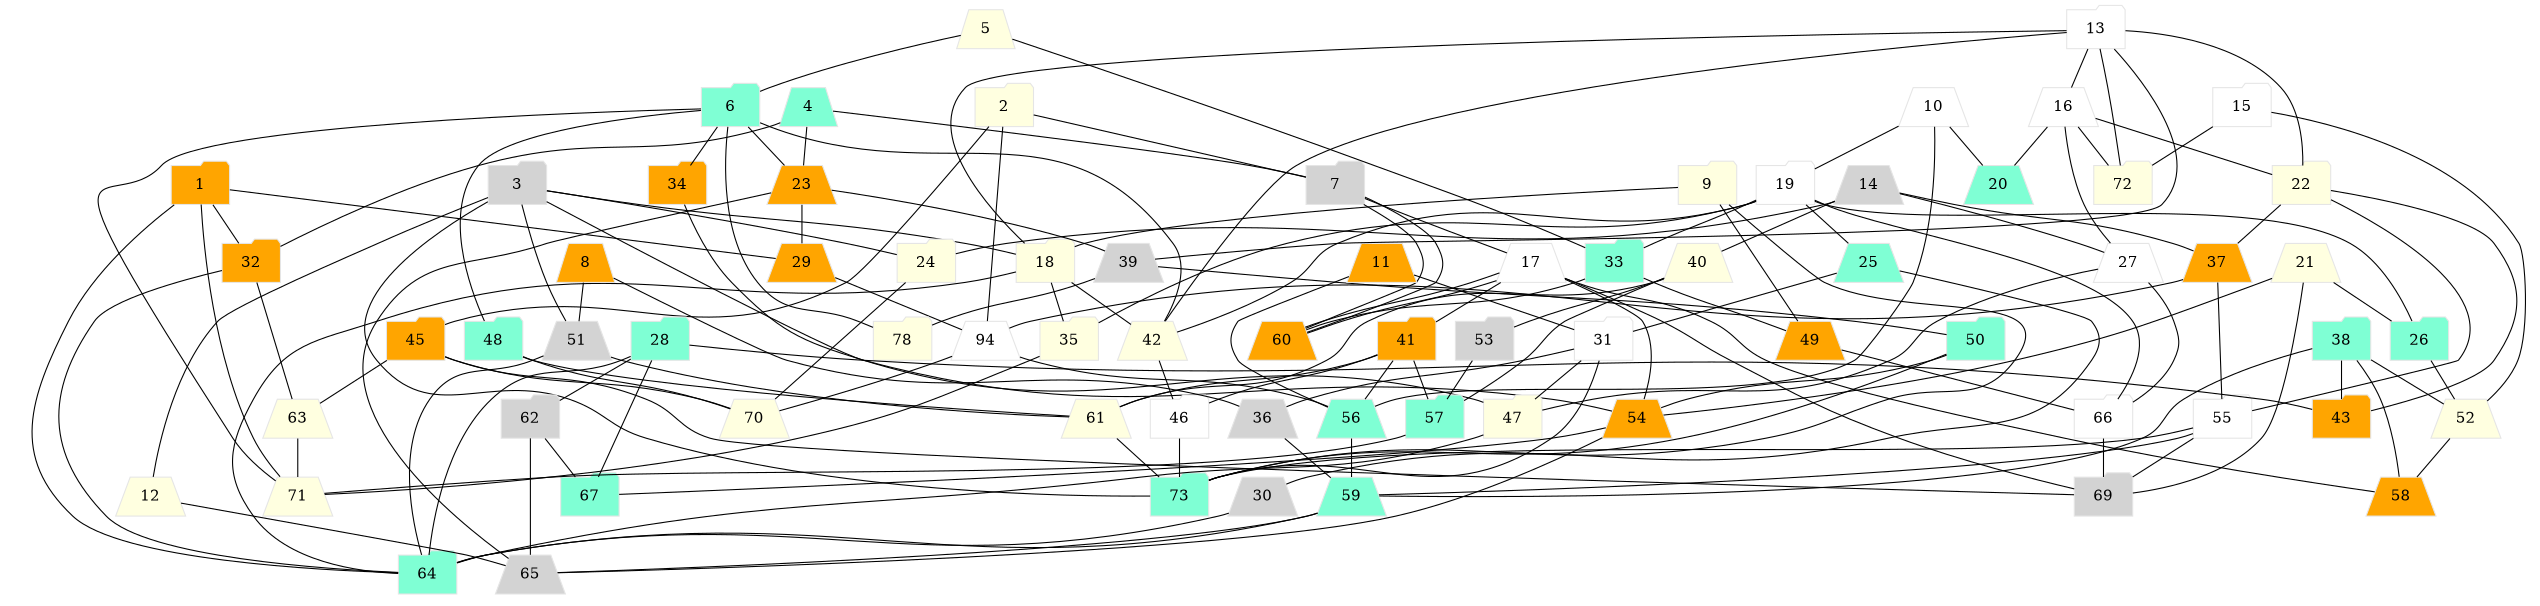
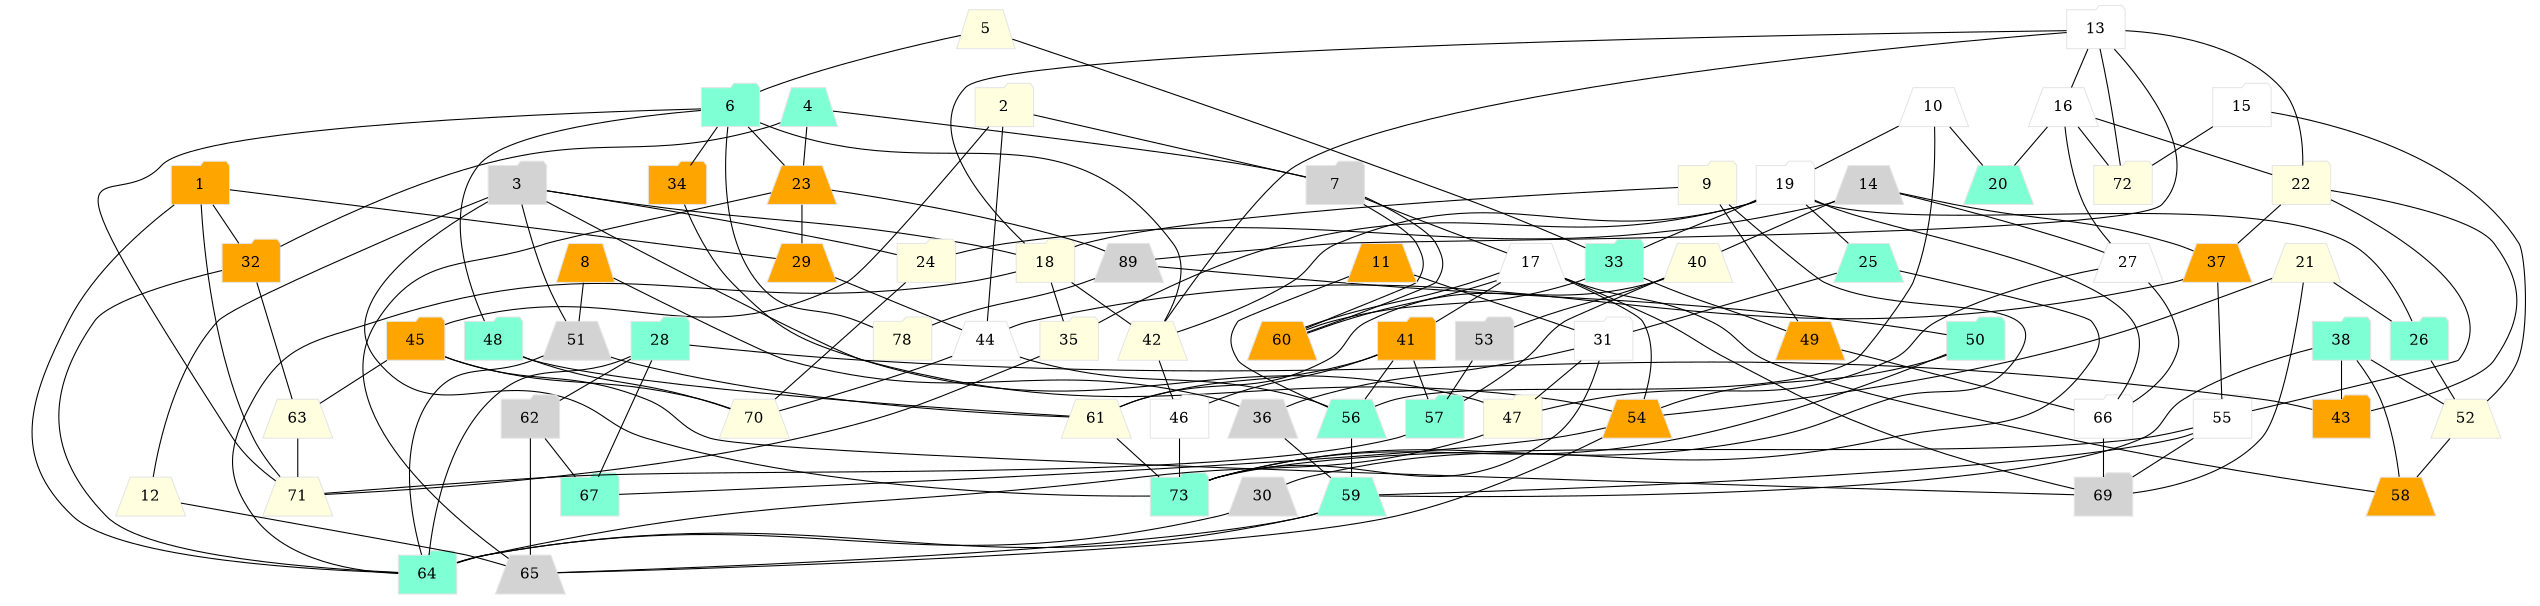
  graph {
    node [color=gray90 fillcolor=lightyellow shape=folder style=filled]
    1 [fillcolor=orange]
    29 [fillcolor=orange shape=trapezium]
    32 [fillcolor=orange]
    64 [fillcolor=aquamarine]
    71 [shape=trapezium]
-   44 [fillcolor=white shape=trapezium label=94]
+   44 [fillcolor=white shape=trapezium]
    63 [shape=trapezium]
    7 [fillcolor=lightgrey]
    2
    45 [fillcolor=orange]
    17 [fillcolor=white shape=trapezium]
    60 [fillcolor=orange shape=trapezium]
    56 [fillcolor=aquamarine shape=trapezium]
    70 [shape=trapezium]
    69 [fillcolor=lightgrey]
    3 [fillcolor=lightgrey]
    12 [shape=trapezium]
    18
    24
    51 [fillcolor=lightgrey shape=trapezium]
    54 [fillcolor=orange shape=trapezium]
    73 [fillcolor=aquamarine]
    65 [fillcolor=lightgrey shape=trapezium]
    42 [shape=trapezium]
    35
    61 [shape=trapezium]
    67 [fillcolor=aquamarine]
    4 [fillcolor=aquamarine shape=trapezium]
    23 [fillcolor=orange shape=trapezium]
-   39 [fillcolor=lightgrey shape=trapezium]
+   39 [fillcolor=lightgrey shape=trapezium label=89]
    5 [shape=trapezium]
    6 [fillcolor=aquamarine]
    33 [fillcolor=aquamarine]
    34 [fillcolor=orange]
    48 [fillcolor=aquamarine]
    n36 [label=78]
    49 [fillcolor=orange shape=trapezium]
    47
    46 [fillcolor=white]
    41 [fillcolor=orange]
    58 [fillcolor=orange shape=trapezium]
    8 [fillcolor=orange shape=trapezium]
    36 [fillcolor=lightgrey shape=trapezium]
    59 [fillcolor=aquamarine shape=trapezium]
    9
    66 [fillcolor=white]
    10 [fillcolor=white shape=trapezium]
    19 [fillcolor=white]
    20 [fillcolor=aquamarine shape=trapezium]
    25 [fillcolor=aquamarine shape=trapezium]
    26 [fillcolor=aquamarine]
    11 [fillcolor=orange shape=trapezium]
    31 [fillcolor=white]
    13 [fillcolor=white]
    16 [fillcolor=white shape=trapezium]
    22
    72
    27 [fillcolor=white shape=trapezium]
    37 [fillcolor=orange shape=trapezium]
    43 [fillcolor=orange]
    55 [fillcolor=white]
    50 [fillcolor=aquamarine]
    14 [fillcolor=lightgrey shape=trapezium]
    40 [shape=trapezium]
    53 [fillcolor=lightgrey]
    57 [fillcolor=aquamarine]
    15 [fillcolor=white]
    52 [shape=trapezium]
    30 [fillcolor=lightgrey shape=trapezium]
    21 [shape=trapezium]
    28 [fillcolor=aquamarine]
    62 [fillcolor=lightgrey]
    38 [fillcolor=aquamarine]
    1 -- 29
    1 -- 32
    1 -- 64
    1 -- 71
    29 -- 44
    32 -- 64
    32 -- 63
    44 -- 56
    44 -- 70
    63 -- 71
    7 -- 17
    7 -- 60
    7 -- 60
    2 -- 44
    2 -- 7
    2 -- 45
    45 -- 63
    45 -- 70
    45 -- 69
    17 -- 60
    17 -- 60
    17 -- 69
    17 -- 54
    17 -- 41
    17 -- 58
    56 -- 59
    3 -- 12
    3 -- 18
    3 -- 24
    3 -- 51
    3 -- 54
    3 -- 73
    12 -- 65
    18 -- 64
    18 -- 42
    18 -- 35
    24 -- 70
    51 -- 64
    51 -- 61
    54 -- 65
    54 -- 67
    42 -- 46
    35 -- 71
    61 -- 73
    4 -- 32
    4 -- 7
    4 -- 23
    23 -- 29
    23 -- 65
    23 -- 39
    39 -- n36
    39 -- 50
    5 -- 6
    5 -- 33
    6 -- 71
    6 -- 42
    6 -- 23
    6 -- 34
    6 -- 48
    6 -- n36
    33 -- 60
    33 -- 49
    34 -- 47
    48 -- 70
    48 -- 61
    49 -- 66
    47 -- 64
    46 -- 73
    41 -- 56
    41 -- 61
    41 -- 46
    41 -- 57
    8 -- 51
    8 -- 36
    36 -- 59
    59 -- 64
    59 -- 65
    9 -- 18
    9 -- 73
    9 -- 49
    66 -- 69
    10 -- 56
    10 -- 19
    10 -- 20
    19 -- 42
    19 -- 35
    19 -- 33
    19 -- 66
    19 -- 25
    19 -- 26
    25 -- 31
    25 -- 30
    26 -- 52
    11 -- 56
    11 -- 31
    31 -- 73
    31 -- 47
    31 -- 36
    13 -- 18
    13 -- 42
    13 -- 39
    13 -- 16
    13 -- 22
    13 -- 72
    16 -- 20
    16 -- 22
    16 -- 72
    16 -- 27
    22 -- 37
    22 -- 43
    22 -- 55
    27 -- 47
    27 -- 66
    37 -- 44
    37 -- 55
    55 -- 69
    55 -- 73
    55 -- 59
    50 -- 54
    50 -- 73
    14 -- 24
    14 -- 27
    14 -- 37
    14 -- 40
    40 -- 61
    40 -- 53
    40 -- 57
    53 -- 57
    57 -- 71
    15 -- 72
    15 -- 52
    52 -- 58
    30 -- 64
    21 -- 69
    21 -- 54
    21 -- 26
    28 -- 64
    28 -- 67
    28 -- 43
    28 -- 62
    62 -- 65
    62 -- 67
    38 -- 58
    38 -- 59
    38 -- 43
    38 -- 52
  }
